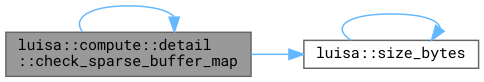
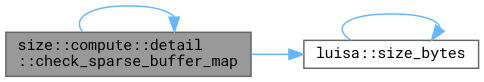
  digraph {
    rankdir=LR
    fontname="Roboto Mono"
    node [fontname="Roboto Mono" fontsize=10 shape=box style=filled]
    edge [color=steelblue1 fontname="Roboto Mono" fontsize=10 labelfontname=Helvetica labelfontsize=10 style=solid]
-   n1 [color=gray40 fillcolor=grey60 fontcolor=black height=0.2 label="luisa::compute::detail\l::check_sparse_buffer_map" width=0.4]
+   n1 [color=gray40 fillcolor=grey60 fontcolor=black height=0.2 label="size::compute::detail\l::check_sparse_buffer_map" width=0.4]
    n2 [color=grey40 fillcolor=white height=0.2 label="luisa::size_bytes" width=0.4]
    n1 -> n1
    n1 -> n2
    n2 -> n2
  }
